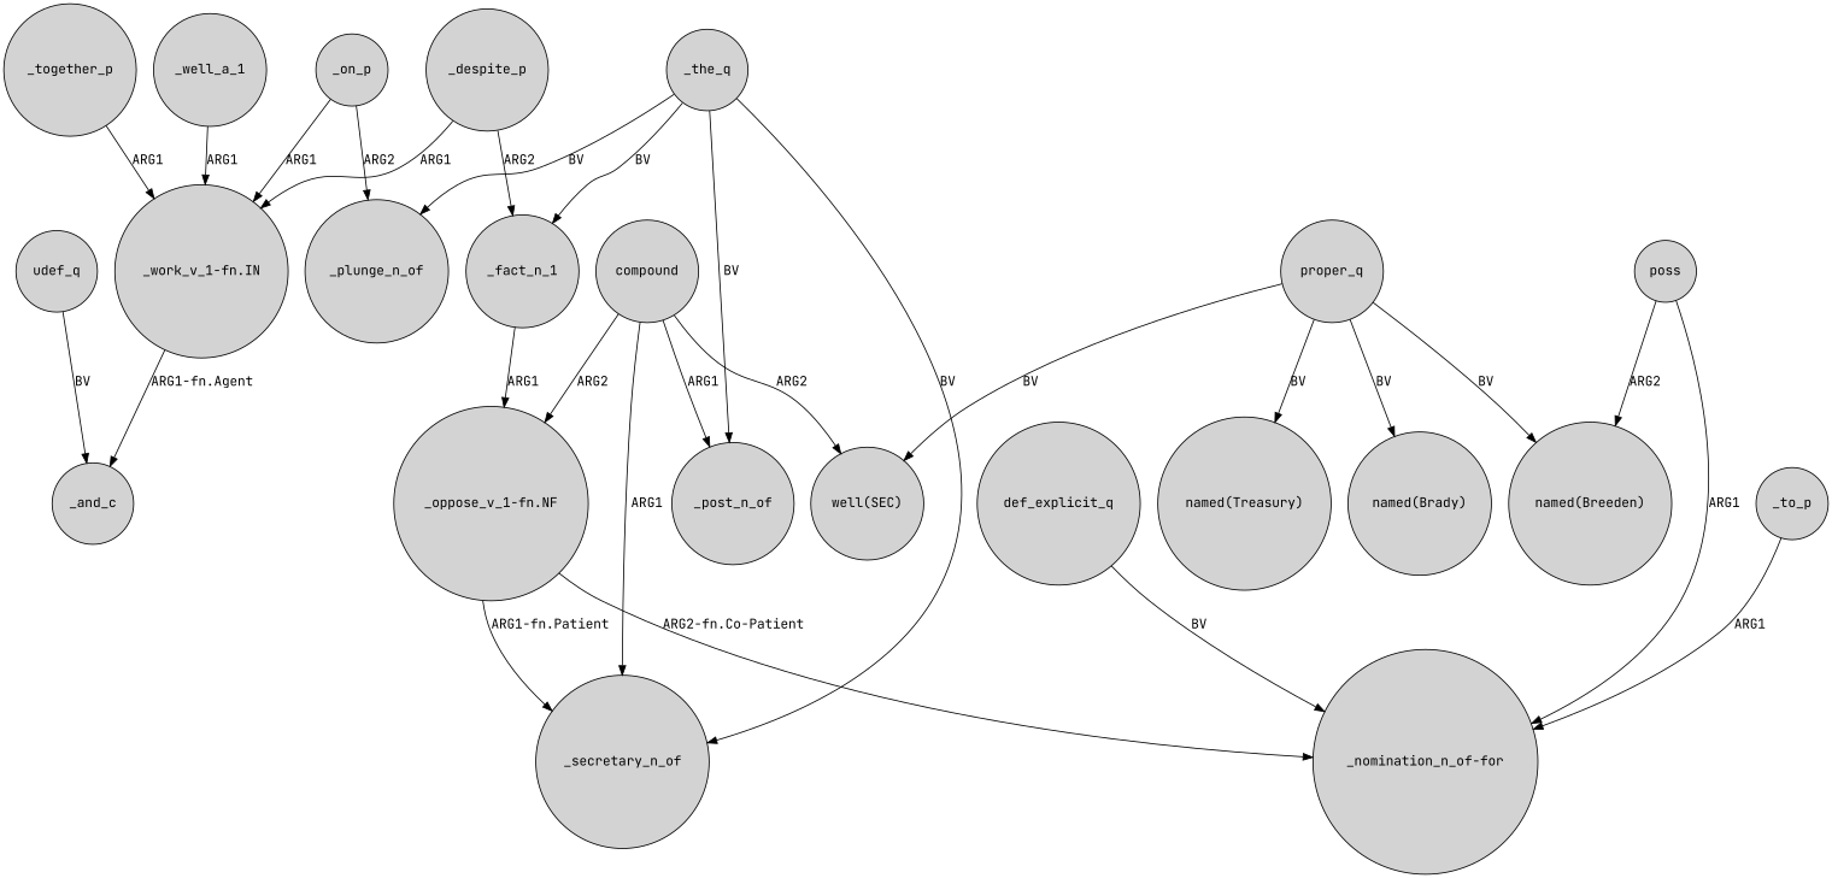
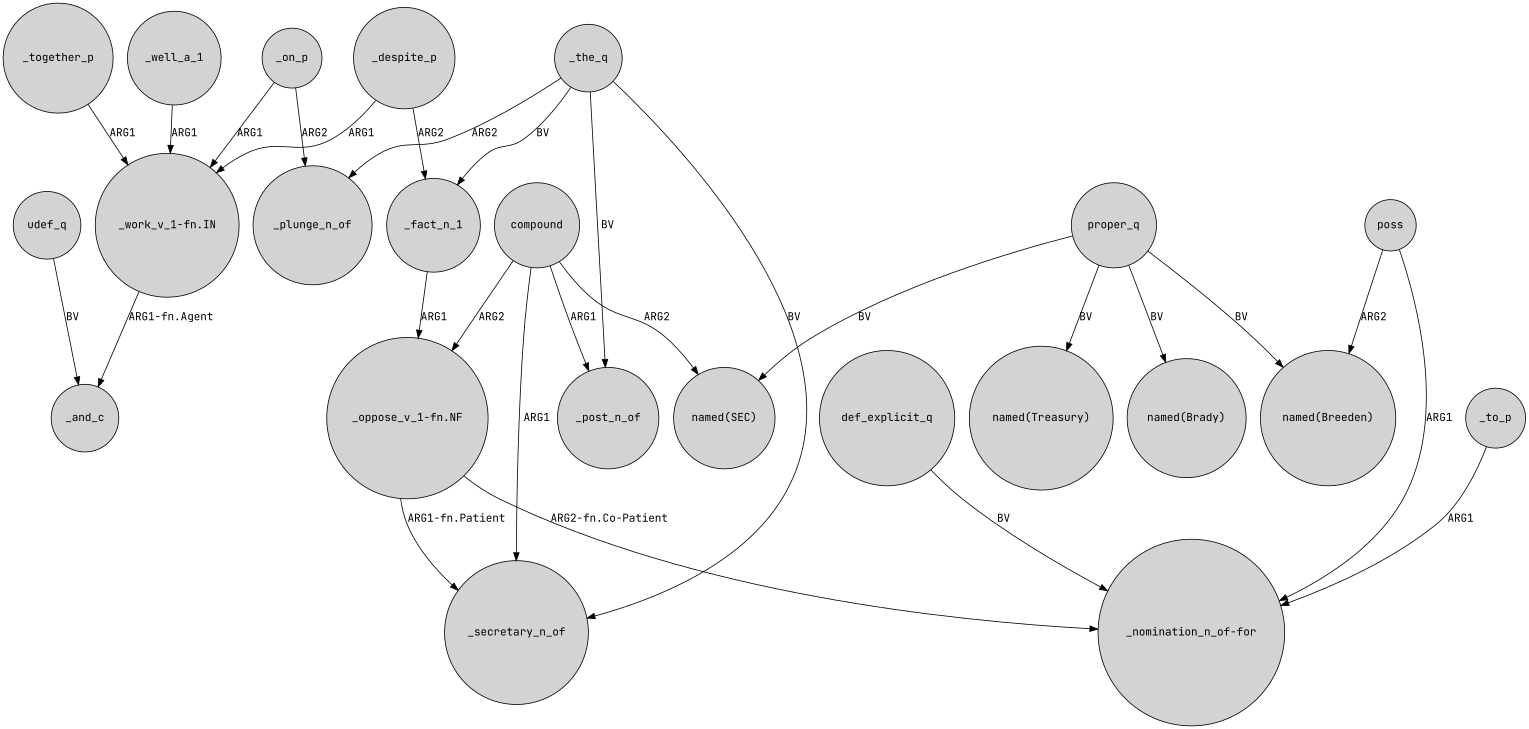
  digraph {
    fontname="JetBrains Mono"
    node [fontname="JetBrains Mono" shape=circle style=filled]
    edge [fontname="JetBrains Mono"]
    "_work_v_1-fn.IN"
    _and_c
    compound
    _post_n_of
    _secretary_n_of
-   "named(SEC)" [label="well(SEC)"]
+   "named(SEC)"
    "_oppose_v_1-fn.NF"
    poss
    "named(Breeden)"
    "_nomination_n_of-for"
    _together_p
    _despite_p
    _fact_n_1
    _the_q
    _plunge_n_of
    proper_q
    "named(Treasury)"
    "named(Brady)"
    _on_p
    def_explicit_q
    _to_p
    _well_a_1
    udef_q
    "_work_v_1-fn.IN" -> _and_c [label="ARG1-fn.Agent"]
    compound -> _post_n_of [label=ARG1]
    compound -> _secretary_n_of [label=ARG1]
    compound -> "named(SEC)" [label=ARG2]
    compound -> "_oppose_v_1-fn.NF" [label=ARG2]
    "_oppose_v_1-fn.NF" -> _secretary_n_of [label="ARG1-fn.Patient"]
    "_oppose_v_1-fn.NF" -> "_nomination_n_of-for" [label="ARG2-fn.Co-Patient"]
    poss -> "named(Breeden)" [label=ARG2]
    poss -> "_nomination_n_of-for" [label=ARG1]
    _together_p -> "_work_v_1-fn.IN" [label=ARG1]
    _despite_p -> "_work_v_1-fn.IN" [label=ARG1]
    _despite_p -> _fact_n_1 [label=ARG2]
    _fact_n_1 -> "_oppose_v_1-fn.NF" [label=ARG1]
    _the_q -> _post_n_of [label=BV]
    _the_q -> _secretary_n_of [label=BV]
    _the_q -> _fact_n_1 [label=BV]
-   _the_q -> _plunge_n_of [label=BV]
+   _the_q -> _plunge_n_of [label=ARG2]
    proper_q -> "named(SEC)" [label=BV]
    proper_q -> "named(Breeden)" [label=BV]
    proper_q -> "named(Treasury)" [label=BV]
    proper_q -> "named(Brady)" [label=BV]
    _on_p -> "_work_v_1-fn.IN" [label=ARG1]
    _on_p -> _plunge_n_of [label=ARG2]
    def_explicit_q -> "_nomination_n_of-for" [label=BV]
    _to_p -> "_nomination_n_of-for" [label=ARG1]
    _well_a_1 -> "_work_v_1-fn.IN" [label=ARG1]
    udef_q -> _and_c [label=BV]
  }
